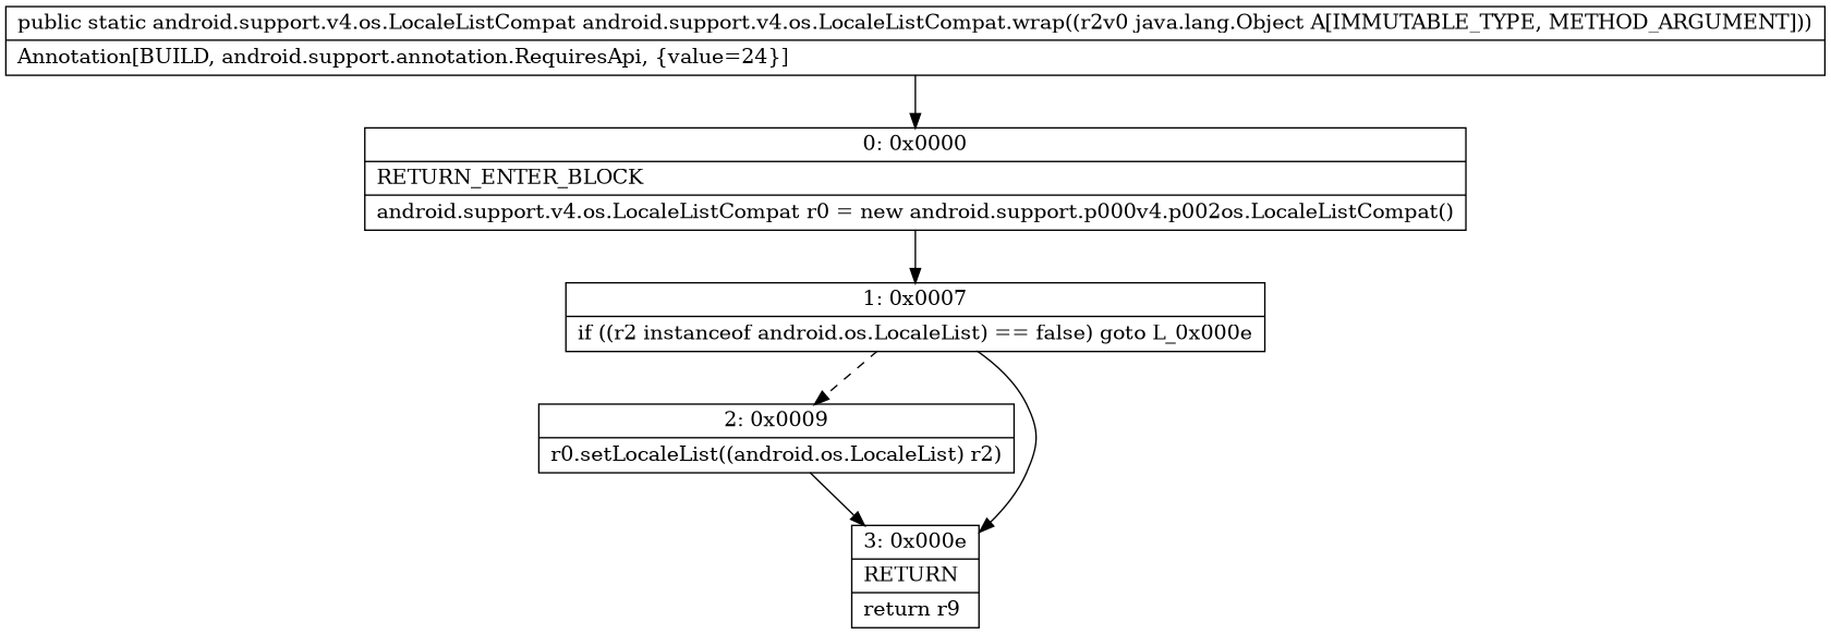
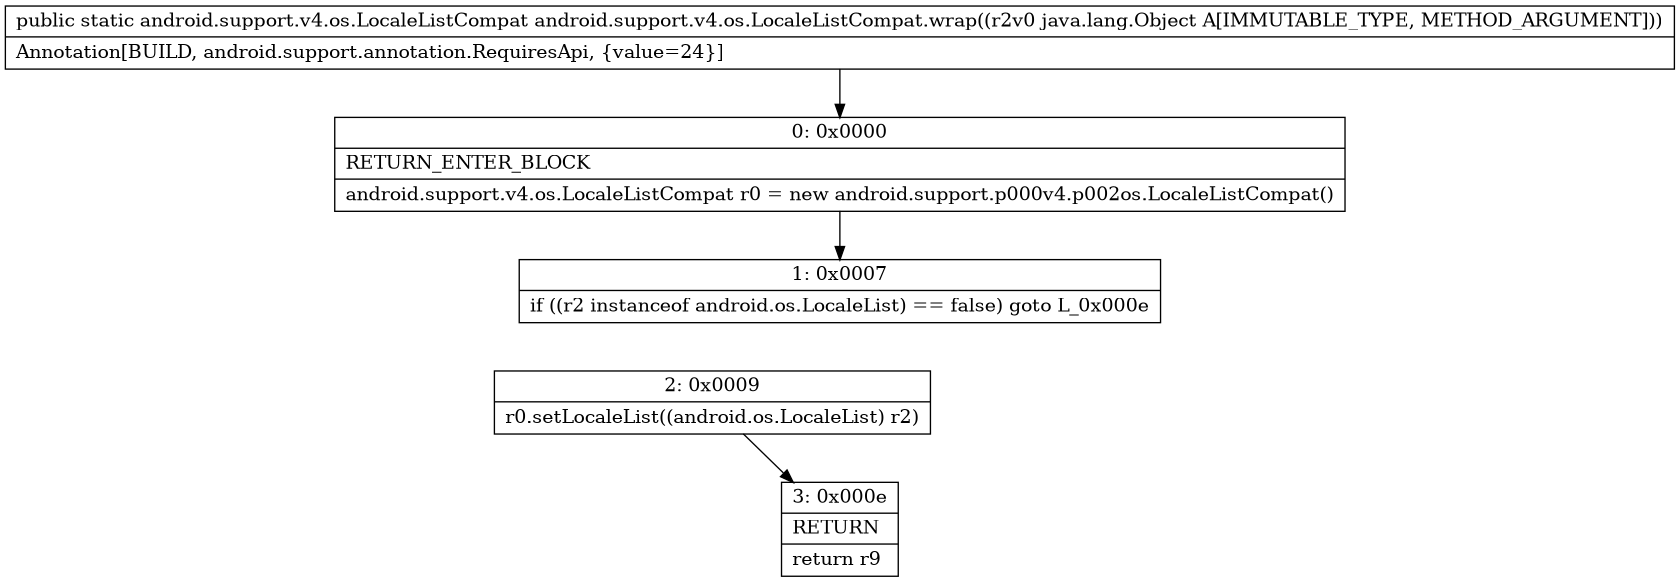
  digraph {
    node [shape=record]
    n1 [label="{0\:\ 0x0000|RETURN_ENTER_BLOCK\l|android.support.v4.os.LocaleListCompat r0 = new android.support.p000v4.p002os.LocaleListCompat()\l}"]
    n2 [label="{1\:\ 0x0007|if ((r2 instanceof android.os.LocaleList) == false) goto L_0x000e\l}"]
    n3 [label="{2\:\ 0x0009|r0.setLocaleList((android.os.LocaleList) r2)\l}"]
    n4 [label="{3\:\ 0x000e|RETURN\l|return r9\l}"]
    n5 [label="{public static android.support.v4.os.LocaleListCompat android.support.v4.os.LocaleListCompat.wrap((r2v0 java.lang.Object A[IMMUTABLE_TYPE, METHOD_ARGUMENT]))  | Annotation[BUILD, android.support.annotation.RequiresApi, \{value=24\}]\l}"]
    n1 -> n2
-   n2 -> n3 [style=dashed]
-   n2 -> n4
    n3 -> n4
    n5 -> n1
  }
